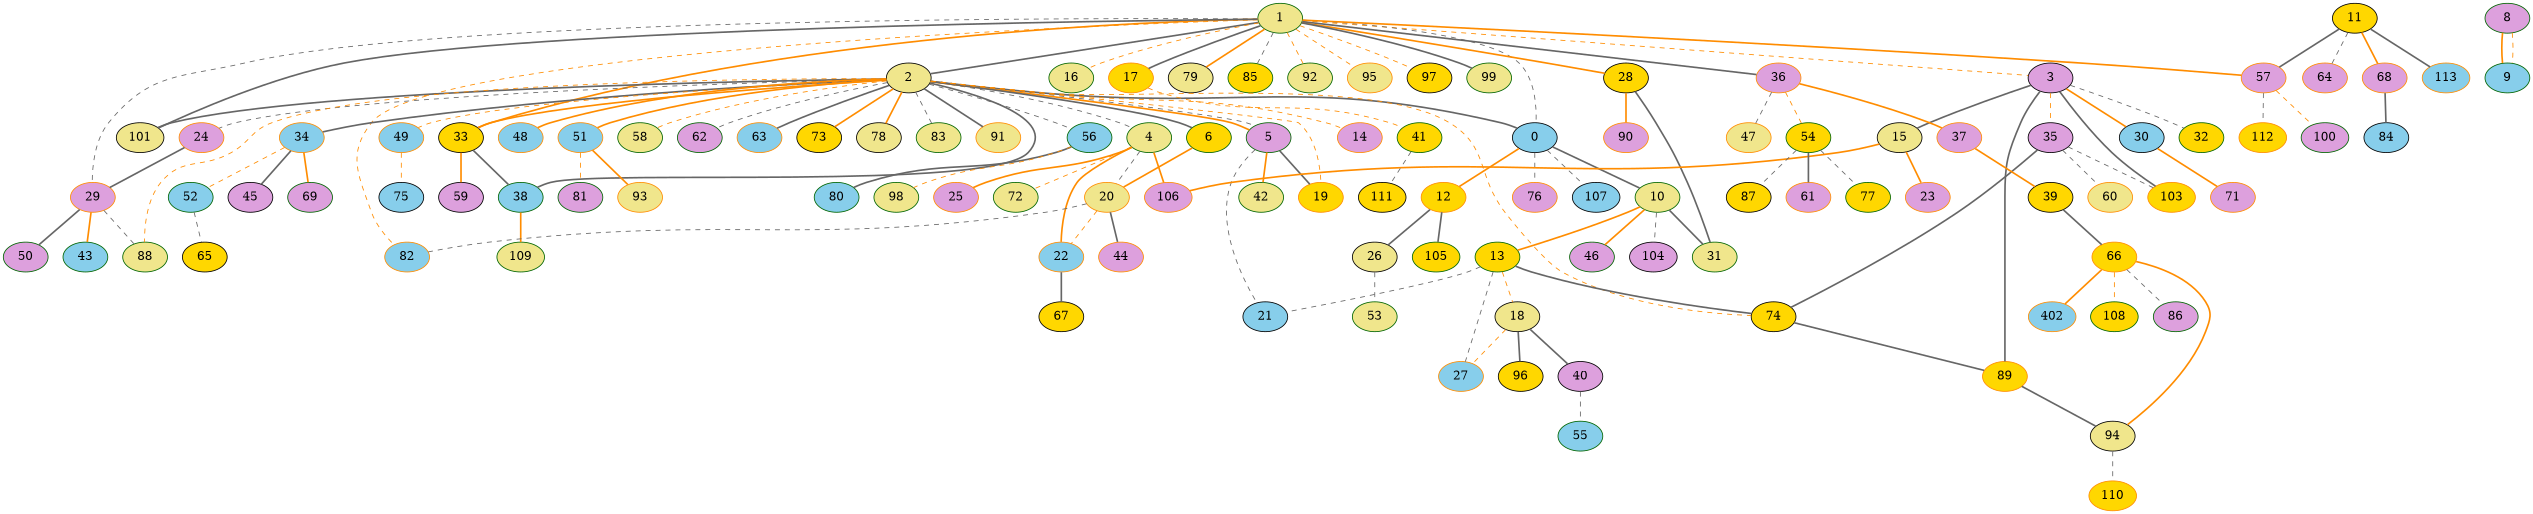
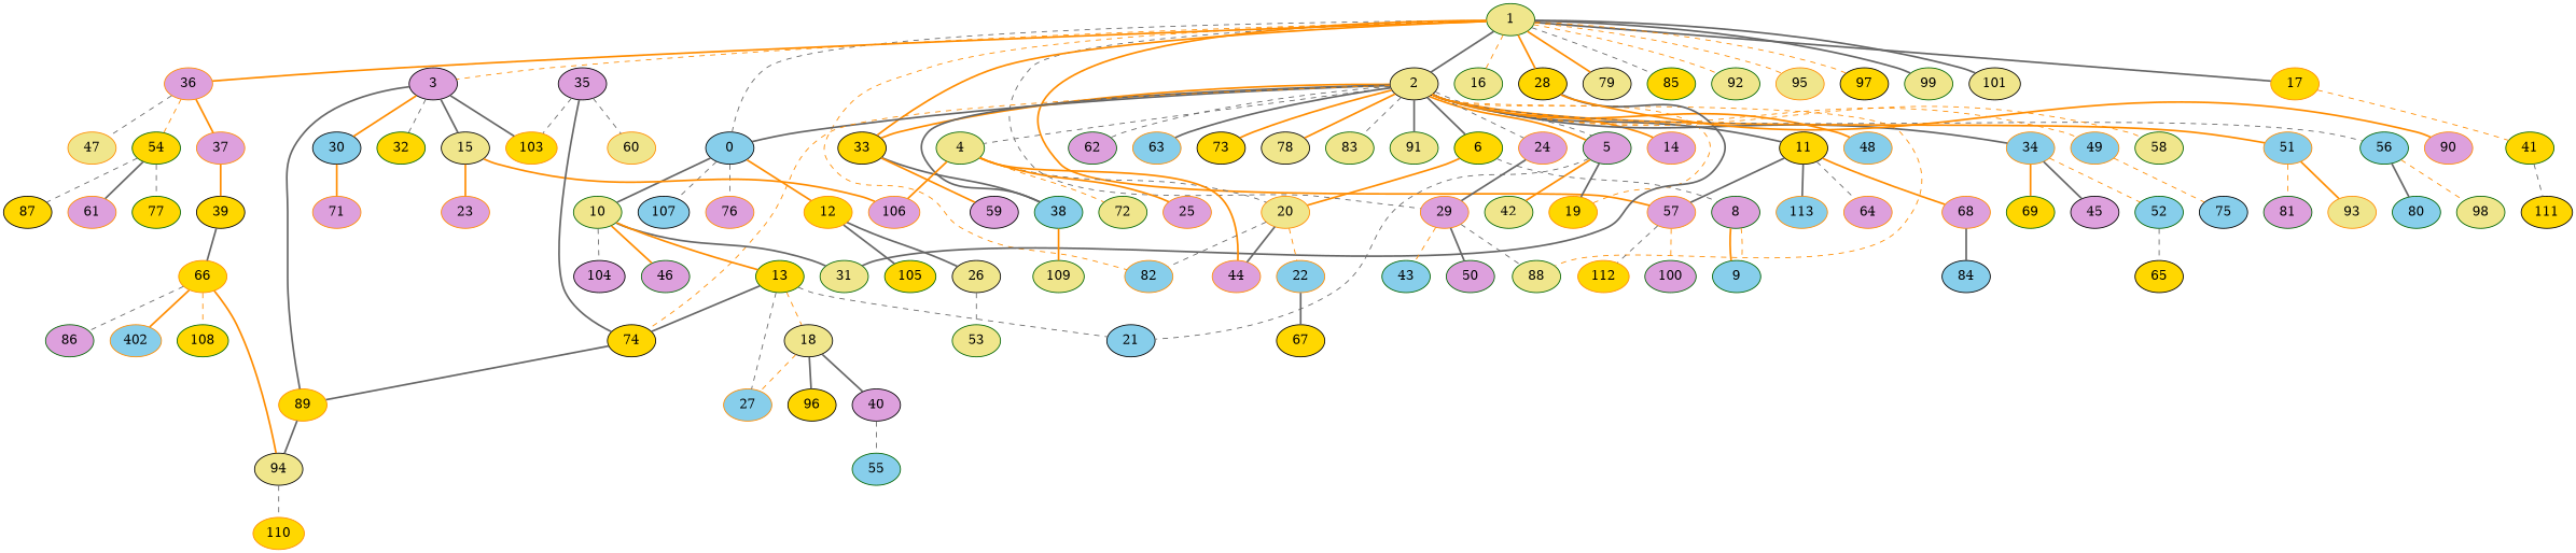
  graph {
    node [color=darkgreen fillcolor=plum style=filled]
    edge [color=gray40 style=bold]
    1 [fillcolor=khaki]
    2 [color=black fillcolor=khaki]
    3 [color=black]
    n4 [color=black fillcolor=skyblue label=0]
    16 [fillcolor=khaki]
    17 [color=darkorange fillcolor=gold]
    28 [color=black fillcolor=gold]
    29 [color=darkorange]
    33 [color=black fillcolor=gold]
    36 [color=darkorange]
    57 [color=darkorange]
    79 [color=black fillcolor=khaki]
    82 [color=darkorange fillcolor=skyblue]
    85 [fillcolor=gold]
    92 [fillcolor=khaki]
    95 [color=darkorange fillcolor=khaki]
    97 [color=black fillcolor=gold]
    99 [fillcolor=khaki]
    101 [color=black fillcolor=khaki]
    4 [fillcolor=khaki]
    5
    6 [fillcolor=gold]
    11 [color=black fillcolor=gold]
    14 [color=darkorange]
    19 [color=darkorange fillcolor=gold]
    24 [color=darkorange]
    34 [color=darkorange fillcolor=skyblue]
    38 [fillcolor=skyblue]
    48 [color=darkorange fillcolor=skyblue]
    49 [color=darkorange fillcolor=skyblue]
    51 [color=darkorange fillcolor=skyblue]
    56 [fillcolor=skyblue]
    58 [fillcolor=khaki]
    62
    63 [color=darkorange fillcolor=skyblue]
    73 [color=black fillcolor=gold]
    74 [color=black fillcolor=gold]
    78 [color=black fillcolor=khaki]
    83 [fillcolor=khaki]
    88 [fillcolor=khaki]
-   91 [color=darkorange fillcolor=khaki]
+   91 [fillcolor=khaki]
    15 [color=black fillcolor=khaki]
    30 [color=black fillcolor=skyblue]
    32 [fillcolor=gold]
    35 [color=black]
    89 [color=darkorange fillcolor=gold]
    103 [color=darkorange fillcolor=gold]
    10 [fillcolor=khaki]
    12 [color=darkorange fillcolor=gold]
    76 [color=darkorange]
    107 [color=black fillcolor=skyblue]
    41 [fillcolor=gold]
    31 [fillcolor=khaki]
    90 [color=darkorange]
    43 [fillcolor=skyblue]
    50
    59 [color=black]
    37 [color=darkorange]
    47 [color=darkorange fillcolor=khaki]
    54 [fillcolor=gold]
    100
    112 [color=darkorange fillcolor=gold]
    20 [color=darkorange fillcolor=khaki]
    22 [color=darkorange fillcolor=skyblue]
    25 [color=darkorange]
    72 [fillcolor=khaki]
    106 [color=darkorange]
    21 [color=black fillcolor=skyblue]
    42 [fillcolor=khaki]
    8
    64 [color=darkorange]
    68 [color=darkorange]
    113 [color=darkorange fillcolor=skyblue]
    45 [color=black]
    52 [fillcolor=skyblue]
-   69
+   69 [fillcolor=gold]
    109 [fillcolor=khaki]
    75 [color=black fillcolor=skyblue]
    81
    93 [color=darkorange fillcolor=khaki]
    80 [fillcolor=skyblue]
    98 [fillcolor=khaki]
    23 [color=darkorange]
    71 [color=darkorange]
    60 [color=darkorange fillcolor=khaki]
    94 [color=black fillcolor=khaki]
    44 [color=darkorange]
    67 [color=black fillcolor=gold]
    9 [fillcolor=skyblue]
    13 [fillcolor=gold]
    46
    104 [color=black]
    26 [color=black fillcolor=khaki]
    105 [fillcolor=gold]
    18 [color=black fillcolor=khaki]
    27 [color=darkorange fillcolor=skyblue]
    84 [color=black fillcolor=skyblue]
    53 [fillcolor=khaki]
    40 [color=black]
    96 [color=black fillcolor=gold]
    111 [color=black fillcolor=gold]
    55 [fillcolor=skyblue]
    65 [color=black fillcolor=gold]
    39 [color=black fillcolor=gold]
    61 [color=darkorange]
    77 [fillcolor=gold]
    87 [color=black fillcolor=gold]
    66 [color=darkorange fillcolor=gold]
    86
    n110 [color=darkorange fillcolor=skyblue label=402]
    108 [fillcolor=gold]
    110 [color=darkorange fillcolor=gold]
    1 -- 2
    1 -- 3 [color=darkorange style=dashed]
    1 -- n4 [style=dashed]
    1 -- 16 [color=darkorange style=dashed]
    1 -- 17
    1 -- 28 [color=darkorange]
    1 -- 29 [style=dashed]
    1 -- 33 [color=darkorange]
-   1 -- 36
+   1 -- 36 [color=darkorange]
    1 -- 57 [color=darkorange]
    1 -- 79 [color=darkorange]
    1 -- 82 [color=darkorange style=dashed]
    1 -- 85 [style=dashed]
    1 -- 92 [color=darkorange style=dashed]
    1 -- 95 [color=darkorange style=dashed]
    1 -- 97 [color=darkorange style=dashed]
    1 -- 99
    1 -- 101
    2 -- n4
    2 -- 33 [color=darkorange]
    2 -- 4 [style=dashed]
    2 -- 5 [color=darkorange]
    2 -- 5 [style=dashed]
    2 -- 6
-   2 -- 101
-   2 -- 14 [color=darkorange style=dashed]
+   2 -- 11
+   2 -- 14 [color=darkorange]
    2 -- 19 [color=darkorange style=dashed]
    2 -- 24 [style=dashed]
    2 -- 34
    2 -- 38
    2 -- 48 [color=darkorange]
    2 -- 49 [color=darkorange style=dashed]
    2 -- 51 [color=darkorange]
    2 -- 56 [style=dashed]
    2 -- 58 [color=darkorange style=dashed]
    2 -- 62 [style=dashed]
    2 -- 63
    2 -- 73 [color=darkorange]
    2 -- 74 [color=darkorange style=dashed]
    2 -- 78 [color=darkorange]
    2 -- 83 [style=dashed]
    2 -- 88 [color=darkorange style=dashed]
    2 -- 91
    3 -- 15
    3 -- 30 [color=darkorange]
    3 -- 32 [style=dashed]
-   3 -- 35 [color=darkorange style=dashed]
    3 -- 89
    3 -- 103
    n4 -- 10
    n4 -- 12 [color=darkorange]
    n4 -- 76 [style=dashed]
    n4 -- 107 [style=dashed]
    17 -- 41 [color=darkorange style=dashed]
    28 -- 31
    28 -- 90 [color=darkorange]
    29 -- 88 [style=dashed]
-   29 -- 43 [color=darkorange]
+   29 -- 43 [color=darkorange style=dashed]
    29 -- 50
    33 -- 38
    33 -- 59 [color=darkorange]
    36 -- 37 [color=darkorange]
    36 -- 47 [style=dashed]
    36 -- 54 [color=darkorange style=dashed]
    57 -- 100 [color=darkorange style=dashed]
    57 -- 112 [style=dashed]
    4 -- 20 [style=dashed]
-   4 -- 22 [color=darkorange]
+   4 -- 44 [color=darkorange]
    4 -- 25 [color=darkorange]
    4 -- 72 [color=darkorange style=dashed]
    4 -- 106 [color=darkorange]
    5 -- 19
    5 -- 21 [style=dashed]
    5 -- 42 [color=darkorange]
    6 -- 20 [color=darkorange]
+   6 -- 8 [style=dashed]
    11 -- 57
    11 -- 64 [style=dashed]
    11 -- 68 [color=darkorange]
    11 -- 113
    24 -- 29
    34 -- 45
    34 -- 52 [color=darkorange style=dashed]
    34 -- 69 [color=darkorange]
    38 -- 109 [color=darkorange]
    49 -- 75 [color=darkorange style=dashed]
    51 -- 81 [color=darkorange style=dashed]
    51 -- 93 [color=darkorange]
    56 -- 80
    56 -- 98 [color=darkorange style=dashed]
    74 -- 89
    15 -- 106 [color=darkorange]
    15 -- 23 [color=darkorange]
    30 -- 71 [color=darkorange]
    35 -- 74
    35 -- 103 [style=dashed]
    35 -- 60 [style=dashed]
    89 -- 94
    10 -- 31
    10 -- 13 [color=darkorange]
    10 -- 46 [color=darkorange]
    10 -- 104 [style=dashed]
    12 -- 26
    12 -- 105
    41 -- 111 [style=dashed]
    37 -- 39 [color=darkorange]
    54 -- 61
    54 -- 77 [style=dashed]
    54 -- 87 [style=dashed]
    20 -- 82 [style=dashed]
    20 -- 22 [color=darkorange style=dashed]
    20 -- 44
    22 -- 67
    8 -- 9 [color=darkorange]
    8 -- 9 [color=darkorange style=dashed]
    68 -- 84
    52 -- 65 [style=dashed]
    94 -- 110 [style=dashed]
    13 -- 74
    13 -- 21 [style=dashed]
    13 -- 18 [color=darkorange style=dashed]
    13 -- 27 [style=dashed]
    26 -- 53 [style=dashed]
    18 -- 27 [color=darkorange style=dashed]
    18 -- 40
    18 -- 96
    40 -- 55 [style=dashed]
    39 -- 66
    66 -- 94 [color=darkorange]
    66 -- 86 [style=dashed]
    66 -- n110 [color=darkorange]
    66 -- 108 [color=darkorange style=dashed]
  }
